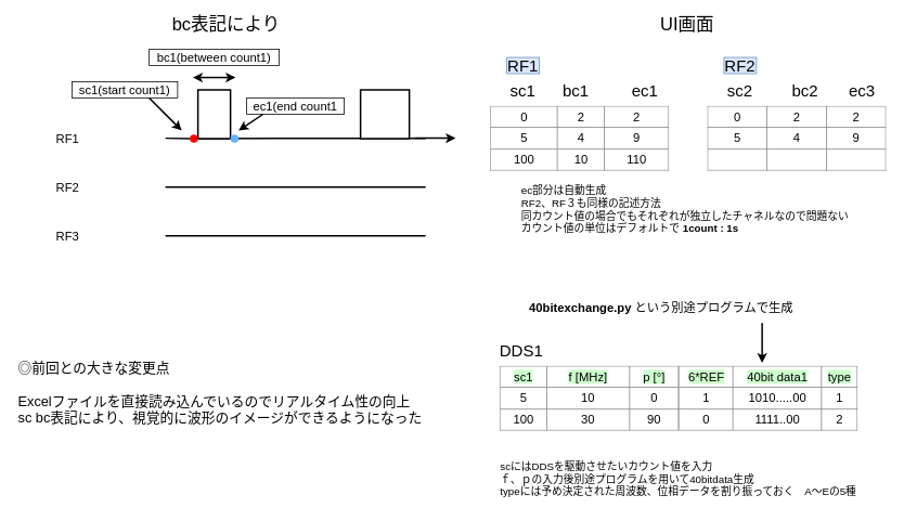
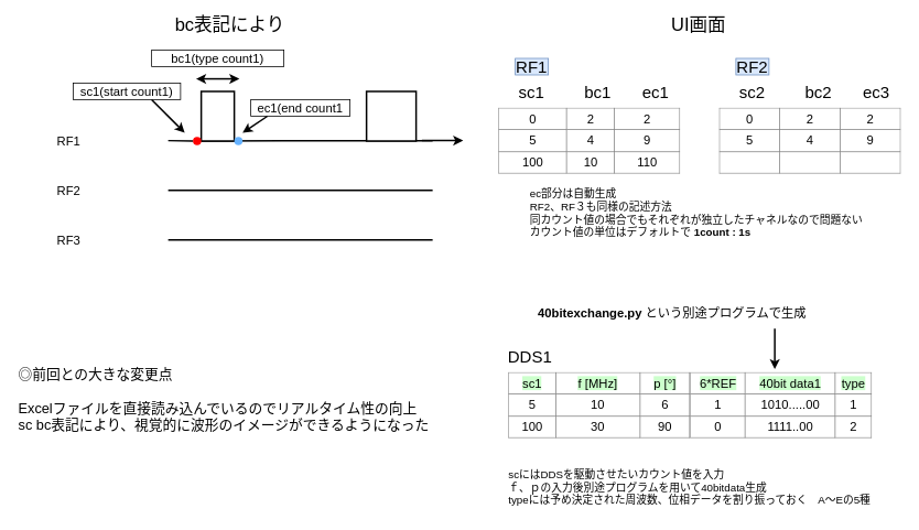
  <mxCell id="0" />
  <mxCell id="1" parent="0" />
  <mxCell id="2" value="&lt;table border=&quot;1&quot; width=&quot;100%&quot; style=&quot;width: 100% ; height: 100% ; border-collapse: collapse&quot;&gt;&lt;tbody&gt;&lt;tr&gt;&lt;td align=&quot;center&quot;&gt;0&lt;/td&gt;&lt;td align=&quot;center&quot;&gt;2&lt;/td&gt;&lt;td align=&quot;center&quot;&gt;2&lt;/td&gt;&lt;/tr&gt;&lt;tr&gt;&lt;td align=&quot;center&quot;&gt;5&lt;/td&gt;&lt;td align=&quot;center&quot;&gt;4&lt;/td&gt;&lt;td align=&quot;center&quot;&gt;9&lt;/td&gt;&lt;/tr&gt;&lt;tr&gt;&lt;td align=&quot;center&quot;&gt;100&lt;/td&gt;&lt;td align=&quot;center&quot;&gt;10&lt;/td&gt;&lt;td align=&quot;center&quot;&gt;110&lt;/td&gt;&lt;/tr&gt;&lt;/tbody&gt;&lt;/table&gt;" style="text;html=1;strokeColor=none;fillColor=none;overflow=fill;fontSize=15;" parent="1" vertex="1"><mxGeometry x="603" y="130" width="220" height="80" as="geometry" /></mxCell>
  <mxCell id="3" value="sc1" style="text;html=1;strokeColor=none;fillColor=none;align=center;verticalAlign=middle;whiteSpace=wrap;rounded=0;fontSize=20;" parent="1" vertex="1"><mxGeometry x="623" y="100" width="40" height="20" as="geometry" /></mxCell>
- <mxCell id="4" value="bc1" style="text;html=1;strokeColor=none;fillColor=none;align=center;verticalAlign=middle;whiteSpace=wrap;rounded=0;fontSize=20;" parent="1" vertex="1"><mxGeometry x="688" y="100" width="40" height="20" as="geometry" /></mxCell>
+ <mxCell id="4" value="bc1" style="text;html=1;strokeColor=none;fillColor=none;align=center;verticalAlign=middle;whiteSpace=wrap;rounded=0;fontSize=20;" parent="1" vertex="1"><mxGeometry x="703" y="100" width="40" height="20" as="geometry" /></mxCell>
  <mxCell id="5" value="ec1" style="text;html=1;strokeColor=none;fillColor=none;align=center;verticalAlign=middle;whiteSpace=wrap;rounded=0;fontSize=20;" parent="1" vertex="1"><mxGeometry x="773" y="100" width="40" height="20" as="geometry" /></mxCell>
  <mxCell id="6" value="RF1" style="text;html=1;strokeColor=#6c8ebf;fillColor=#dae8fc;align=center;verticalAlign=middle;whiteSpace=wrap;rounded=0;fontSize=20;" parent="1" vertex="1"><mxGeometry x="623" y="70" width="40" height="20" as="geometry" /></mxCell>
  <mxCell id="7" value="ec部分は自動生成&lt;br style=&quot;font-size: 13px&quot;&gt;RF2、RF３も同様の記述方法&lt;br style=&quot;font-size: 13px&quot;&gt;&lt;div style=&quot;font-size: 13px&quot;&gt;同カウント値の場合でもそれぞれが独立したチャネルなので問題ない&lt;br style=&quot;font-size: 13px&quot;&gt;カウント値の単位はデフォルトで&lt;b&gt;&amp;nbsp;1count : 1s&amp;nbsp;&lt;/b&gt;&lt;/div&gt;" style="text;html=1;strokeColor=none;fillColor=none;align=left;verticalAlign=middle;whiteSpace=wrap;rounded=0;fontSize=13;" parent="1" vertex="1"><mxGeometry x="639" y="227" width="418" height="60" as="geometry" /></mxCell>
  <mxCell id="8" value="&lt;table border=&quot;1&quot; width=&quot;100%&quot; style=&quot;width: 100% ; height: 100% ; border-collapse: collapse&quot;&gt;&lt;tbody&gt;&lt;tr&gt;&lt;td align=&quot;center&quot;&gt;0&lt;/td&gt;&lt;td align=&quot;center&quot;&gt;2&lt;/td&gt;&lt;td align=&quot;center&quot;&gt;2&lt;/td&gt;&lt;/tr&gt;&lt;tr&gt;&lt;td align=&quot;center&quot;&gt;5&lt;/td&gt;&lt;td align=&quot;center&quot;&gt;4&lt;/td&gt;&lt;td align=&quot;center&quot;&gt;9&lt;/td&gt;&lt;/tr&gt;&lt;tr&gt;&lt;td align=&quot;center&quot;&gt;&lt;br&gt;&lt;/td&gt;&lt;td align=&quot;center&quot;&gt;&lt;br&gt;&lt;/td&gt;&lt;td align=&quot;center&quot;&gt;&lt;br&gt;&lt;/td&gt;&lt;/tr&gt;&lt;/tbody&gt;&lt;/table&gt;" style="text;html=1;strokeColor=none;fillColor=none;overflow=fill;fontSize=15;" parent="1" vertex="1"><mxGeometry x="870" y="130" width="220" height="80" as="geometry" /></mxCell>
  <mxCell id="9" value="sc2" style="text;html=1;strokeColor=none;fillColor=none;align=center;verticalAlign=middle;whiteSpace=wrap;rounded=0;fontSize=20;" parent="1" vertex="1"><mxGeometry x="890" y="100" width="40" height="20" as="geometry" /></mxCell>
  <mxCell id="10" value="bc2" style="text;html=1;strokeColor=none;fillColor=none;align=center;verticalAlign=middle;whiteSpace=wrap;rounded=0;fontSize=20;" parent="1" vertex="1"><mxGeometry x="970" y="100" width="40" height="20" as="geometry" /></mxCell>
  <mxCell id="11" value="ec3" style="text;html=1;strokeColor=none;fillColor=none;align=center;verticalAlign=middle;whiteSpace=wrap;rounded=0;fontSize=20;" parent="1" vertex="1"><mxGeometry x="1040" y="100" width="40" height="20" as="geometry" /></mxCell>
  <mxCell id="12" value="RF2" style="text;html=1;strokeColor=#6c8ebf;fillColor=#dae8fc;align=center;verticalAlign=middle;whiteSpace=wrap;rounded=0;fontSize=20;" parent="1" vertex="1"><mxGeometry x="890" y="70" width="40" height="20" as="geometry" /></mxCell>
  <mxCell id="13" value="UI画面" style="text;html=1;strokeColor=none;fillColor=none;align=center;verticalAlign=middle;whiteSpace=wrap;rounded=0;fontSize=22;" parent="1" vertex="1"><mxGeometry x="760" y="20" width="170" height="20" as="geometry" /></mxCell>
  <mxCell id="14" value="" style="group" parent="1" vertex="1" connectable="0"><mxGeometry x="615" y="450" width="440" height="80" as="geometry" /></mxCell>
- <mxCell id="15" value="&lt;table border=&quot;1&quot; width=&quot;100%&quot; style=&quot;width: 100% ; height: 100% ; border-collapse: collapse&quot;&gt;&lt;tbody&gt;&lt;tr&gt;&lt;td align=&quot;center&quot;&gt;&lt;span style=&quot;background-color: rgb(204 , 255 , 204)&quot;&gt;sc1&lt;/span&gt;&lt;/td&gt;&lt;td align=&quot;center&quot;&gt;&lt;span style=&quot;background-color: rgb(204 , 255 , 204)&quot;&gt;f [MHz]&lt;/span&gt;&lt;/td&gt;&lt;td align=&quot;center&quot;&gt;&lt;span style=&quot;background-color: rgb(204 , 255 , 204)&quot;&gt;p [°]&lt;/span&gt;&lt;/td&gt;&lt;/tr&gt;&lt;tr&gt;&lt;td align=&quot;center&quot;&gt;5&lt;/td&gt;&lt;td align=&quot;center&quot;&gt;10&lt;/td&gt;&lt;td align=&quot;center&quot;&gt;0&lt;/td&gt;&lt;/tr&gt;&lt;tr&gt;&lt;td align=&quot;center&quot;&gt;100&lt;/td&gt;&lt;td align=&quot;center&quot;&gt;30&lt;/td&gt;&lt;td align=&quot;center&quot;&gt;90&lt;/td&gt;&lt;/tr&gt;&lt;/tbody&gt;&lt;/table&gt;" style="text;html=1;strokeColor=none;fillColor=none;overflow=fill;fontSize=15;" parent="14" vertex="1"><mxGeometry width="220" height="80" as="geometry" /></mxCell>
+ <mxCell id="15" value="&lt;table border=&quot;1&quot; width=&quot;100%&quot; style=&quot;width: 100% ; height: 100% ; border-collapse: collapse&quot;&gt;&lt;tbody&gt;&lt;tr&gt;&lt;td align=&quot;center&quot;&gt;&lt;span style=&quot;background-color: rgb(204 , 255 , 204)&quot;&gt;sc1&lt;/span&gt;&lt;/td&gt;&lt;td align=&quot;center&quot;&gt;&lt;span style=&quot;background-color: rgb(204 , 255 , 204)&quot;&gt;f [MHz]&lt;/span&gt;&lt;/td&gt;&lt;td align=&quot;center&quot;&gt;&lt;span style=&quot;background-color: rgb(204 , 255 , 204)&quot;&gt;p [°]&lt;/span&gt;&lt;/td&gt;&lt;/tr&gt;&lt;tr&gt;&lt;td align=&quot;center&quot;&gt;5&lt;/td&gt;&lt;td align=&quot;center&quot;&gt;10&lt;/td&gt;&lt;td align=&quot;center&quot;&gt;6&lt;/td&gt;&lt;/tr&gt;&lt;tr&gt;&lt;td align=&quot;center&quot;&gt;100&lt;/td&gt;&lt;td align=&quot;center&quot;&gt;30&lt;/td&gt;&lt;td align=&quot;center&quot;&gt;90&lt;/td&gt;&lt;/tr&gt;&lt;/tbody&gt;&lt;/table&gt;" style="text;html=1;strokeColor=none;fillColor=none;overflow=fill;fontSize=15;" parent="14" vertex="1"><mxGeometry width="220" height="80" as="geometry" /></mxCell>
  <mxCell id="16" value="&lt;table border=&quot;1&quot; width=&quot;100%&quot; style=&quot;width: 100% ; height: 100% ; border-collapse: collapse&quot;&gt;&lt;tbody&gt;&lt;tr&gt;&lt;td align=&quot;center&quot;&gt;&lt;span style=&quot;background-color: rgb(204 , 255 , 204)&quot;&gt;6*REF&lt;/span&gt;&lt;/td&gt;&lt;td align=&quot;center&quot;&gt;&lt;span style=&quot;background-color: rgb(204 , 255 , 204)&quot;&gt;40bit data1&lt;/span&gt;&lt;/td&gt;&lt;td align=&quot;center&quot;&gt;&lt;span style=&quot;background-color: rgb(204 , 255 , 204)&quot;&gt;type&lt;/span&gt;&lt;/td&gt;&lt;/tr&gt;&lt;tr&gt;&lt;td align=&quot;center&quot;&gt;1&lt;/td&gt;&lt;td align=&quot;center&quot;&gt;1010.....00&lt;/td&gt;&lt;td align=&quot;center&quot;&gt;1&lt;/td&gt;&lt;/tr&gt;&lt;tr&gt;&lt;td align=&quot;center&quot;&gt;0&lt;/td&gt;&lt;td align=&quot;center&quot;&gt;1111..00&lt;/td&gt;&lt;td align=&quot;center&quot;&gt;2&lt;/td&gt;&lt;/tr&gt;&lt;/tbody&gt;&lt;/table&gt;" style="text;html=1;strokeColor=none;fillColor=none;overflow=fill;fontSize=15;" parent="14" vertex="1"><mxGeometry x="220" width="220" height="80" as="geometry" /></mxCell>
  <mxCell id="17" value="DDS1" style="text;html=1;strokeColor=none;fillColor=none;align=center;verticalAlign=middle;whiteSpace=wrap;rounded=0;fontSize=20;" parent="1" vertex="1"><mxGeometry x="621" y="421" width="40" height="20" as="geometry" /></mxCell>
  <mxCell id="18" value="" style="endArrow=classic;html=1;strokeColor=#000000;strokeWidth=2;fontSize=13;" parent="1" edge="1"><mxGeometry width="50" height="50" relative="1" as="geometry"><mxPoint x="937" y="397" as="sourcePoint" /><mxPoint x="937" y="446" as="targetPoint" /></mxGeometry></mxCell>
  <mxCell id="19" value="&lt;b style=&quot;font-size: 15px;&quot;&gt;40bitexchange.py&lt;/b&gt; という別途プログラムで生成" style="text;html=1;strokeColor=none;fillColor=none;align=center;verticalAlign=middle;whiteSpace=wrap;rounded=0;fontSize=15;" parent="1" vertex="1"><mxGeometry x="648" y="368" width="330" height="20" as="geometry" /></mxCell>
  <mxCell id="20" value="scにはDDSを駆動させたいカウント値を入力&lt;br style=&quot;font-size: 13px&quot;&gt;ｆ、ｐの入力後別途プログラムを用いて40bitdata生成&lt;br style=&quot;font-size: 13px&quot;&gt;&lt;div style=&quot;font-size: 13px&quot;&gt;typeには予め決定された周波数、位相データを割り振っておく　A～Eの5種&lt;/div&gt;" style="text;html=1;strokeColor=none;fillColor=none;align=left;verticalAlign=middle;whiteSpace=wrap;rounded=0;fontSize=13;" parent="1" vertex="1"><mxGeometry x="612.5" y="559" width="465" height="60" as="geometry" /></mxCell>
  <mxCell id="21" value="" style="endArrow=classic;html=1;strokeColor=#000000;strokeWidth=2;fontSize=13;" parent="1" edge="1"><mxGeometry width="50" height="50" relative="1" as="geometry"><mxPoint x="510" y="169.43" as="sourcePoint" /><mxPoint x="560" y="169.43" as="targetPoint" /><Array as="points"><mxPoint x="539" y="169.43" /></Array></mxGeometry></mxCell>
  <mxCell id="22" value="◎前回との大きな変更点&lt;br style=&quot;font-size: 17px&quot;&gt;&lt;br style=&quot;font-size: 17px&quot;&gt;Excelファイルを直接読み込んでいるのでリアルタイム性の向上&lt;br&gt;sc bc表記により、視覚的に波形のイメージができるようになった" style="text;html=1;strokeColor=none;fillColor=none;align=left;verticalAlign=middle;whiteSpace=wrap;rounded=0;fontSize=17;" parent="1" vertex="1"><mxGeometry x="20" y="447" width="526" height="74" as="geometry" /></mxCell>
  <mxCell id="23" value="" style="group" parent="1" vertex="1" connectable="0"><mxGeometry x="63" y="20" width="460" height="280" as="geometry" /></mxCell>
  <mxCell id="24" value="" style="endArrow=none;html=1;strokeWidth=2;" parent="23" source="33" edge="1"><mxGeometry width="50" height="50" relative="1" as="geometry"><mxPoint x="140" y="149.5" as="sourcePoint" /><mxPoint x="460" y="149.5" as="targetPoint" /></mxGeometry></mxCell>
  <mxCell id="25" value="" style="endArrow=none;html=1;strokeWidth=2;" parent="23" edge="1"><mxGeometry width="50" height="50" relative="1" as="geometry"><mxPoint x="140" y="209.5" as="sourcePoint" /><mxPoint x="460" y="209.5" as="targetPoint" /></mxGeometry></mxCell>
  <mxCell id="26" value="" style="endArrow=none;html=1;strokeWidth=2;" parent="23" edge="1"><mxGeometry width="50" height="50" relative="1" as="geometry"><mxPoint x="140" y="269.5" as="sourcePoint" /><mxPoint x="460" y="269.5" as="targetPoint" /></mxGeometry></mxCell>
  <mxCell id="27" value="RF1" style="text;html=1;strokeColor=none;fillColor=none;align=center;verticalAlign=middle;whiteSpace=wrap;rounded=0;fontSize=15;" parent="23" vertex="1"><mxGeometry y="140" width="40" height="20" as="geometry" /></mxCell>
  <mxCell id="28" value="RF2" style="text;html=1;strokeColor=none;fillColor=none;align=center;verticalAlign=middle;whiteSpace=wrap;rounded=0;fontSize=15;" parent="23" vertex="1"><mxGeometry y="200" width="40" height="20" as="geometry" /></mxCell>
  <mxCell id="29" value="RF3" style="text;html=1;strokeColor=none;fillColor=none;align=center;verticalAlign=middle;whiteSpace=wrap;rounded=0;fontSize=15;" parent="23" vertex="1"><mxGeometry y="260" width="40" height="20" as="geometry" /></mxCell>
  <mxCell id="30" value="" style="rounded=0;whiteSpace=wrap;html=1;fontSize=15;strokeWidth=2;" parent="23" vertex="1"><mxGeometry x="180" y="90" width="40" height="60" as="geometry" /></mxCell>
  <mxCell id="31" value="" style="rounded=0;whiteSpace=wrap;html=1;fontSize=15;strokeWidth=2;" parent="23" vertex="1"><mxGeometry x="380" y="90" width="60" height="60" as="geometry" /></mxCell>
  <mxCell id="32" value="" style="endArrow=classic;html=1;strokeWidth=2;fontSize=15;strokeColor=#000000;" parent="23" edge="1"><mxGeometry width="50" height="50" relative="1" as="geometry"><mxPoint x="120" y="100" as="sourcePoint" /><mxPoint x="160" y="140" as="targetPoint" /></mxGeometry></mxCell>
  <mxCell id="33" value="" style="ellipse;whiteSpace=wrap;html=1;aspect=fixed;strokeWidth=2;fontSize=15;fillColor=#FF0000;strokeColor=none;" parent="23" vertex="1"><mxGeometry x="170" y="145" width="10" height="10" as="geometry" /></mxCell>
  <mxCell id="34" value="" style="endArrow=none;html=1;strokeWidth=2;" parent="23" target="33" edge="1"><mxGeometry width="50" height="50" relative="1" as="geometry"><mxPoint x="140" y="149.5" as="sourcePoint" /><mxPoint x="460" y="149.5" as="targetPoint" /></mxGeometry></mxCell>
  <mxCell id="35" value="sc1(start count1)" style="text;html=1;strokeColor=#000000;fillColor=none;align=center;verticalAlign=middle;whiteSpace=wrap;rounded=0;fontSize=15;" parent="23" vertex="1"><mxGeometry x="25" y="80" width="130" height="20" as="geometry" /></mxCell>
  <mxCell id="36" value="" style="endArrow=classic;startArrow=classic;html=1;strokeWidth=2;fontSize=15;" parent="23" edge="1"><mxGeometry width="50" height="50" relative="1" as="geometry"><mxPoint x="173.75" y="74.76" as="sourcePoint" /><mxPoint x="226.25" y="74.76" as="targetPoint" /><Array as="points"><mxPoint x="206.25" y="74.76" /></Array></mxGeometry></mxCell>
- <mxCell id="37" value="bc1(between count1)" style="text;html=1;strokeColor=#000000;fillColor=none;align=center;verticalAlign=middle;whiteSpace=wrap;rounded=0;fontSize=15;" parent="23" vertex="1"><mxGeometry x="120" y="40" width="160" height="20" as="geometry" /></mxCell>
+ <mxCell id="37" value="bc1(type count1)" style="text;html=1;strokeColor=#000000;fillColor=none;align=center;verticalAlign=middle;whiteSpace=wrap;rounded=0;fontSize=15;" parent="23" vertex="1"><mxGeometry x="120" y="40" width="160" height="20" as="geometry" /></mxCell>
  <mxCell id="38" value="" style="ellipse;whiteSpace=wrap;html=1;aspect=fixed;strokeWidth=2;fontSize=15;fillColor=#66B2FF;strokeColor=none;" parent="23" vertex="1"><mxGeometry x="220" y="145" width="10" height="10" as="geometry" /></mxCell>
  <mxCell id="39" value="" style="endArrow=classic;html=1;strokeWidth=2;fontSize=15;strokeColor=#000000;" parent="23" edge="1"><mxGeometry width="50" height="50" relative="1" as="geometry"><mxPoint x="260" y="120" as="sourcePoint" /><mxPoint x="230" y="140" as="targetPoint" /></mxGeometry></mxCell>
  <mxCell id="40" value="ec1(end count1" style="text;html=1;strokeColor=#000000;fillColor=none;align=center;verticalAlign=middle;whiteSpace=wrap;rounded=0;fontSize=15;" parent="23" vertex="1"><mxGeometry x="240" y="100" width="120" height="20" as="geometry" /></mxCell>
  <mxCell id="41" value="bc表記により" style="text;html=1;strokeColor=none;fillColor=none;align=center;verticalAlign=middle;whiteSpace=wrap;rounded=0;fontSize=22;" parent="23" vertex="1"><mxGeometry x="130" width="170" height="20" as="geometry" /></mxCell>
